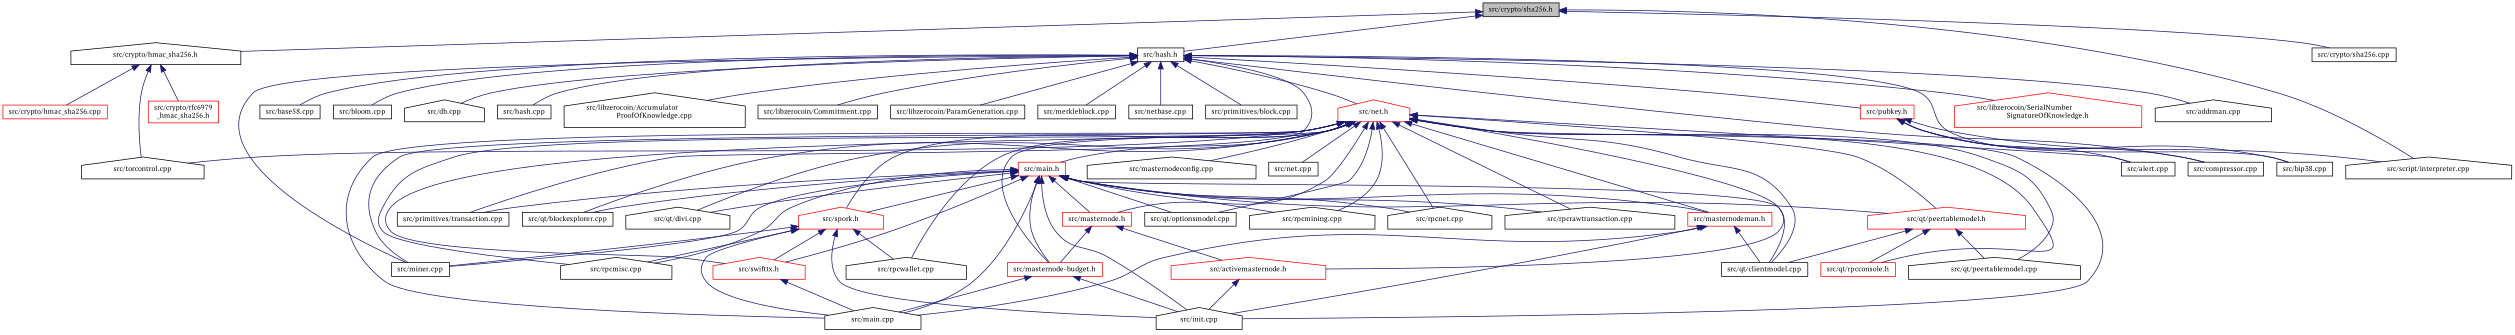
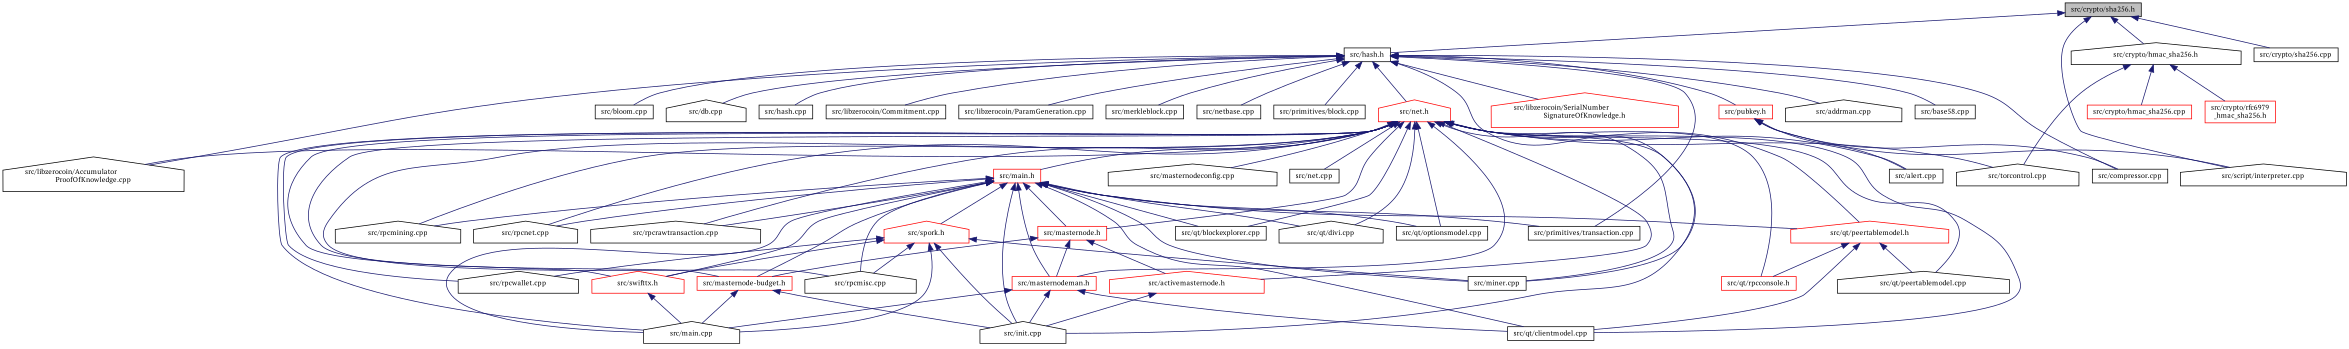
  digraph {
    fontname="PT Serif"
    node [color=black fillcolor=white fontname="PT Serif" fontsize=10 shape=box style=filled]
    edge [color=midnightblue dir=back fontname="PT Serif" fontsize=10 labelfontname=Helvetica labelfontsize=10 style=solid]
    n1 [fillcolor=grey75 fontcolor=black height=0.2 label="src/crypto/sha256.h" width=0.4]
    n2 [height=0.2 label="src/hash.h" width=0.4]
    n3 [height=0.2 label="src/script/interpreter.cpp" shape=house width=0.4]
    n4 [height=0.2 label="src/crypto/hmac_sha256.h" shape=house width=0.4]
    n5 [height=0.2 label="src/crypto/sha256.cpp" width=0.4]
    n6 [color=red height=0.2 label="src/net.h" shape=house width=0.4]
    n7 [height=0.2 label="src/miner.cpp" width=0.4]
    n8 [height=0.2 label="src/primitives/transaction.cpp" width=0.4]
    n9 [color=red height=0.2 label="src/libzerocoin/SerialNumber\lSignatureOfKnowledge.h" shape=house width=0.4]
    n10 [color=red height=0.2 label="src/pubkey.h" width=0.4]
-   n11 [height=0.2 label="src/bip38.cpp" width=0.4]
    n12 [height=0.2 label="src/compressor.cpp" width=0.4]
    n13 [height=0.2 label="src/addrman.cpp" shape=house width=0.4]
    n14 [height=0.2 label="src/base58.cpp" width=0.4]
    n15 [height=0.2 label="src/bloom.cpp" width=0.4]
    n16 [height=0.2 label="src/db.cpp" shape=house width=0.4]
    n17 [height=0.2 label="src/hash.cpp" width=0.4]
    n18 [height=0.2 label="src/libzerocoin/Accumulator\lProofOfKnowledge.cpp" shape=house width=0.4]
    n19 [height=0.2 label="src/libzerocoin/Commitment.cpp" width=0.4]
    n20 [height=0.2 label="src/libzerocoin/ParamGeneration.cpp" width=0.4]
    n21 [height=0.2 label="src/merkleblock.cpp" width=0.4]
    n22 [height=0.2 label="src/netbase.cpp" width=0.4]
    n23 [height=0.2 label="src/primitives/block.cpp" width=0.4]
    n24 [height=0.2 label="src/torcontrol.cpp" shape=house width=0.4]
    n25 [color=red height=0.2 label="src/crypto/hmac_sha256.cpp" width=0.4]
    n26 [color=red height=0.2 label="src/crypto/rfc6979\l_hmac_sha256.h" width=0.4]
    n27 [color=red height=0.2 label="src/main.h" width=0.4]
    n28 [color=red height=0.2 label="src/spork.h" shape=house width=0.4]
    n29 [height=0.2 label="src/init.cpp" shape=house width=0.4]
    n30 [height=0.2 label="src/main.cpp" shape=house width=0.4]
    n31 [color=red height=0.2 label="src/swifttx.h" shape=house width=0.4]
    n32 [height=0.2 label="src/rpcmisc.cpp" shape=house width=0.4]
    n33 [height=0.2 label="src/rpcwallet.cpp" shape=house width=0.4]
    n34 [color=red height=0.2 label="src/masternode.h" width=0.4]
    n35 [color=red height=0.2 label="src/masternodeman.h" width=0.4]
    n36 [height=0.2 label="src/qt/clientmodel.cpp" width=0.4]
    n37 [color=red height=0.2 label="src/activemasternode.h" shape=house width=0.4]
    n38 [color=red height=0.2 label="src/masternode-budget.h" width=0.4]
    n39 [color=red height=0.2 label="src/qt/peertablemodel.h" shape=house width=0.4]
    n40 [color=red height=0.2 label="src/qt/rpcconsole.h" width=0.4]
    n41 [height=0.2 label="src/qt/peertablemodel.cpp" shape=house width=0.4]
    n42 [height=0.2 label="src/qt/blockexplorer.cpp" width=0.4]
    n43 [height=0.2 label="src/qt/divi.cpp" shape=house width=0.4]
    n44 [height=0.2 label="src/qt/optionsmodel.cpp" width=0.4]
    n45 [height=0.2 label="src/rpcmining.cpp" shape=house width=0.4]
    n46 [height=0.2 label="src/rpcnet.cpp" shape=house width=0.4]
    n47 [height=0.2 label="src/rpcrawtransaction.cpp" shape=house width=0.4]
    n48 [height=0.2 label="src/alert.cpp" width=0.4]
    n49 [height=0.2 label="src/masternodeconfig.cpp" shape=house width=0.4]
    n50 [height=0.2 label="src/net.cpp" width=0.4]
    n1 -> n2
    n1 -> n3
    n1 -> n4
    n1 -> n5
    n2 -> n6
    n2 -> n7
    n2 -> n8
    n2 -> n9
    n2 -> n10
-   n2 -> n11
    n2 -> n12
    n2 -> n13
    n2 -> n14
    n2 -> n15
    n2 -> n16
    n2 -> n17
    n2 -> n18
    n2 -> n19
    n2 -> n20
    n2 -> n21
    n2 -> n22
    n2 -> n23
    n4 -> n24
    n4 -> n25
    n4 -> n26
    n6 -> n7
    n6 -> n24
    n6 -> n27
-   n6 -> n28
+   n6 -> n18
    n6 -> n29
    n6 -> n30
    n6 -> n31
    n6 -> n32
    n6 -> n33
    n6 -> n34
    n6 -> n35
    n6 -> n36
    n6 -> n37
    n6 -> n38
    n6 -> n39
    n6 -> n40
    n6 -> n41
    n6 -> n42
    n6 -> n43
    n6 -> n44
    n6 -> n45
    n6 -> n46
    n6 -> n47
    n6 -> n48
    n6 -> n49
    n6 -> n50
    n10 -> n3
-   n10 -> n11
    n10 -> n12
    n10 -> n48
    n27 -> n7
    n27 -> n8
    n27 -> n28
    n27 -> n29
    n27 -> n30
    n27 -> n31
    n27 -> n32
    n27 -> n34
    n27 -> n35
    n27 -> n36
    n27 -> n38
    n27 -> n39
    n27 -> n42
    n27 -> n43
    n27 -> n44
    n27 -> n45
    n27 -> n46
    n27 -> n47
    n28 -> n7
    n28 -> n29
    n28 -> n30
    n28 -> n31
    n28 -> n32
    n28 -> n33
    n31 -> n30
+   n34 -> n35
    n34 -> n37
    n34 -> n38
    n35 -> n29
    n35 -> n30
    n35 -> n36
    n37 -> n29
    n38 -> n29
    n38 -> n30
    n39 -> n36
    n39 -> n40
    n39 -> n41
  }
